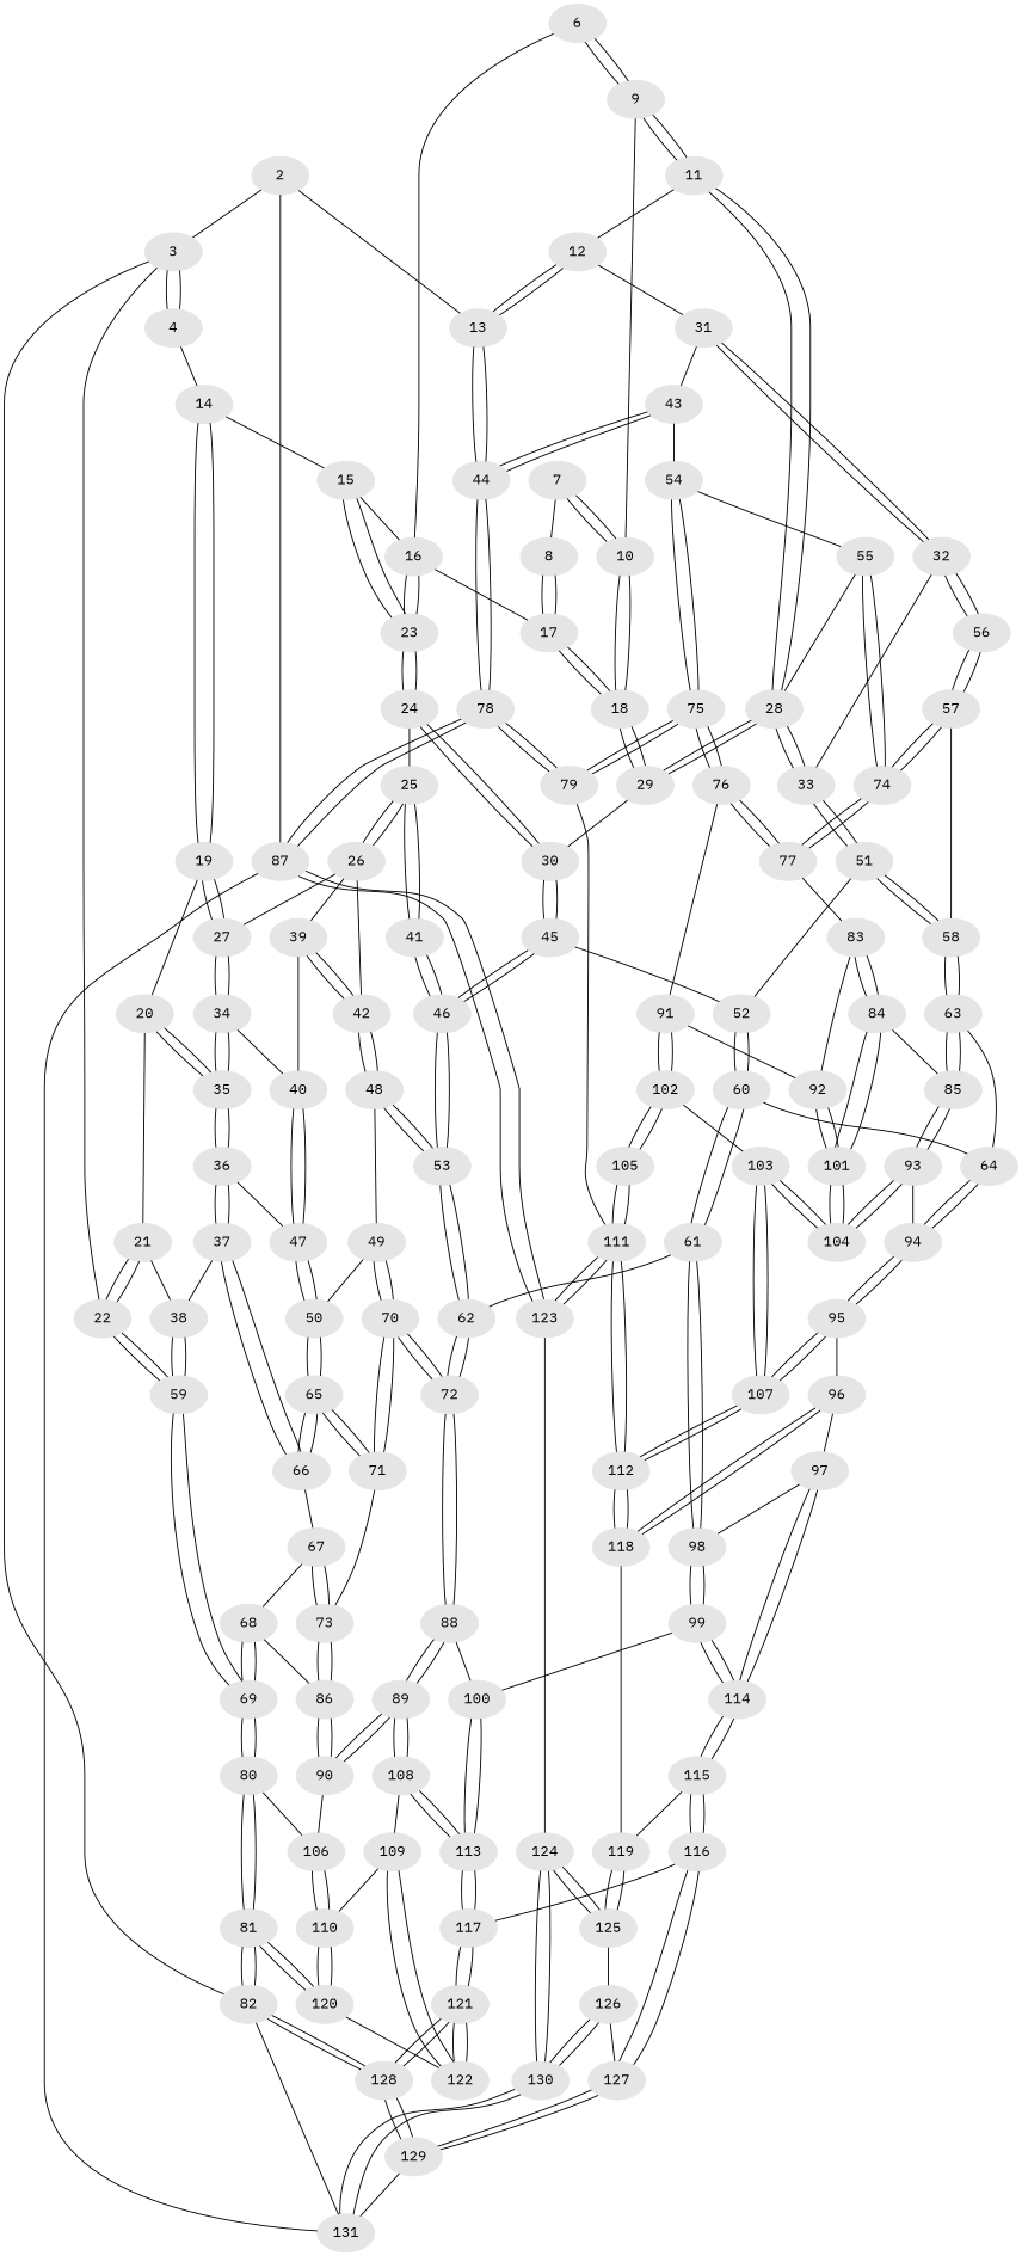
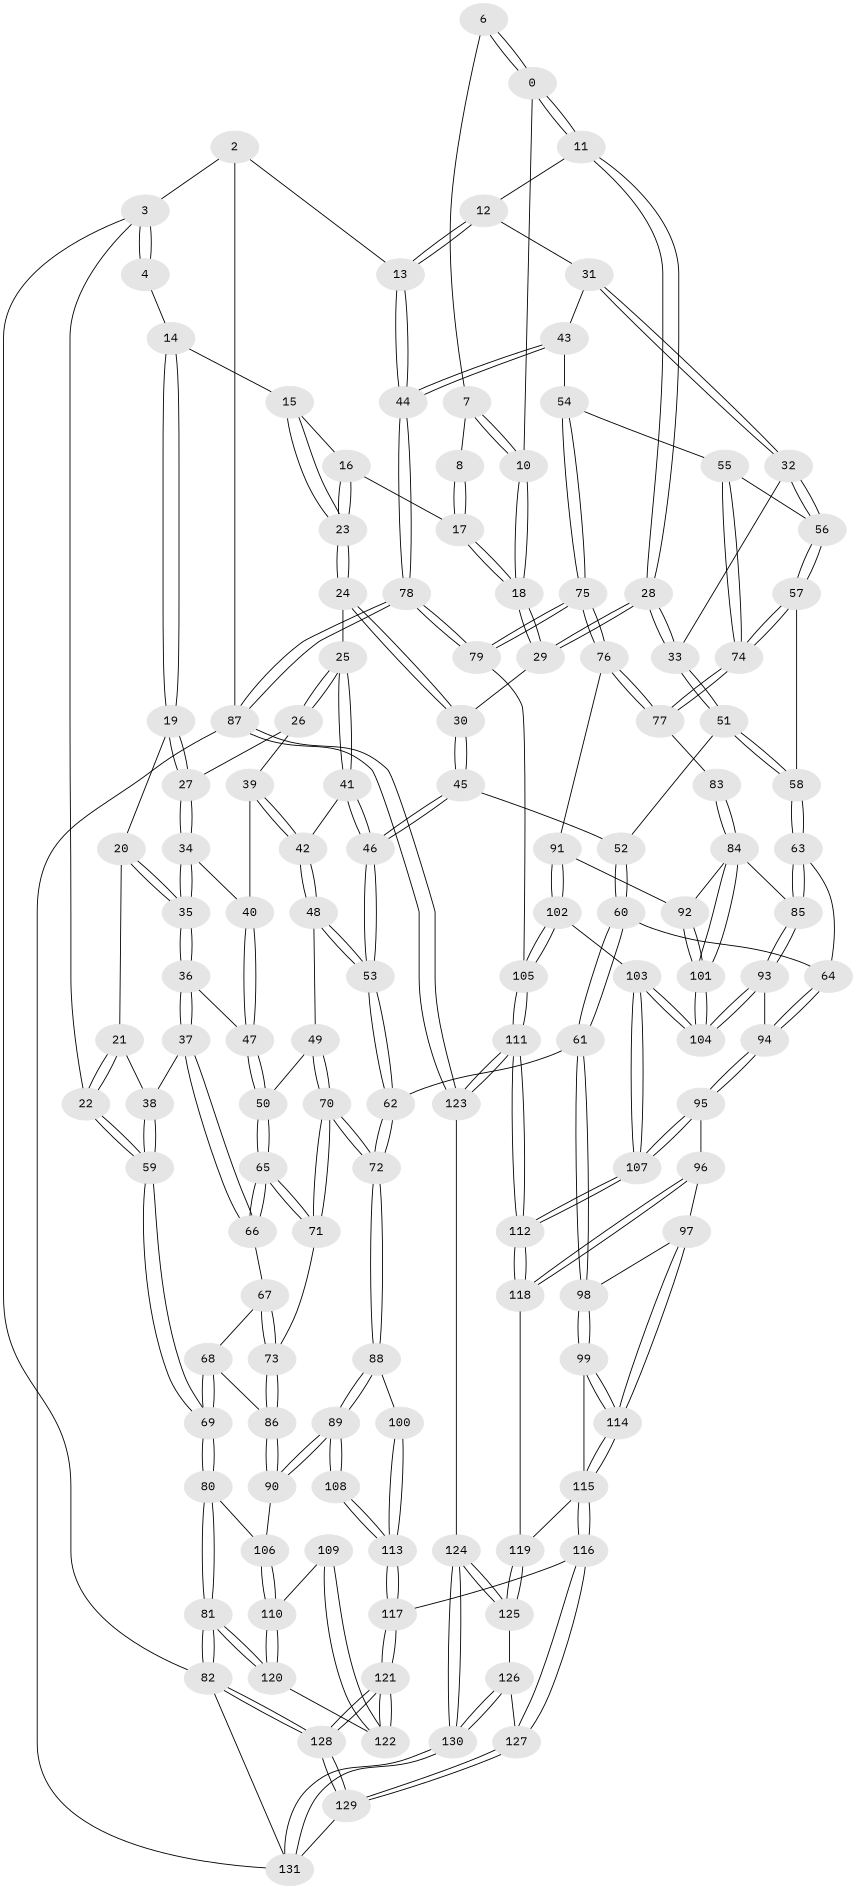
  graph {
    fontname="IBM Plex Mono"
    node [color=gray90 fontname="IBM Plex Mono" style=filled]
    edge [fontname="IBM Plex Mono"]
    2
    3
    13
    87
    6
    7
-   9
+   9 [label=0]
    4
    22
    82
    44
    131
    123
    14
    59
    128
    15
    19
    8
    17
    10
    11
    18
    12
    28
    29
    31
    33
    32
    43
    78
    16
    23
    20
    27
    24
    30
    21
    35
    34
    38
    36
    69
    25
    26
    41
    45
    39
    42
    46
    40
    51
    52
    56
    54
    57
    58
    47
    37
    66
    50
    67
    48
    53
    49
    55
    75
    79
    60
    62
    65
    70
    72
    71
    63
    61
    64
    74
    76
    77
    85
    80
    98
    94
    99
    88
    93
    95
    73
    68
    86
    90
    81
    106
    89
    100
    83
    91
    105
    92
    102
    84
    111
    120
    110
    122
    129
    101
    104
    124
    108
    113
    109
    103
    96
    107
    97
    118
    112
    114
    119
    115
    117
    121
    116
    127
    125
    126
    130
    2 -- 3
    2 -- 13
    2 -- 87
    3 -- 4
    3 -- 4
    3 -- 22
    3 -- 82
    13 -- 44
    13 -- 44
    87 -- 131
    87 -- 123
    87 -- 123
-   6 -- 16
+   6 -- 7
    6 -- 9
    6 -- 9
    7 -- 8
    7 -- 10
    7 -- 10
    9 -- 10
    9 -- 11
    9 -- 11
    4 -- 14
    22 -- 59
    22 -- 59
    82 -- 131
    82 -- 128
    82 -- 128
    44 -- 78
    44 -- 78
    123 -- 124
    14 -- 15
    14 -- 19
    14 -- 19
    59 -- 69
    59 -- 69
    128 -- 129
    128 -- 129
    15 -- 16
    15 -- 23
    15 -- 23
    19 -- 20
    19 -- 27
    19 -- 27
    8 -- 17
    8 -- 17
    17 -- 18
    17 -- 18
    10 -- 18
    10 -- 18
    11 -- 12
    11 -- 28
    11 -- 28
    18 -- 29
    18 -- 29
    12 -- 13
    12 -- 13
    12 -- 31
    28 -- 29
    28 -- 29
    28 -- 33
    28 -- 33
    29 -- 30
    31 -- 32
    31 -- 32
    31 -- 43
    33 -- 51
    33 -- 51
    32 -- 33
    32 -- 56
    32 -- 56
    43 -- 44
    43 -- 44
    43 -- 54
    78 -- 87
    78 -- 87
    78 -- 79
    78 -- 79
    16 -- 17
    16 -- 23
    16 -- 23
    23 -- 24
    23 -- 24
    20 -- 21
    20 -- 35
    20 -- 35
    27 -- 34
    27 -- 34
    24 -- 30
    24 -- 30
    24 -- 25
    30 -- 45
    30 -- 45
    21 -- 22
    21 -- 22
    21 -- 38
    35 -- 36
    35 -- 36
    34 -- 35
    34 -- 35
    34 -- 40
    38 -- 59
    38 -- 59
    36 -- 47
    36 -- 37
    36 -- 37
    69 -- 80
    69 -- 80
    25 -- 26
    25 -- 26
    25 -- 41
    25 -- 41
    26 -- 27
    26 -- 39
-   26 -- 42
+   41 -- 42
    41 -- 46
    41 -- 46
    45 -- 46
    45 -- 46
    45 -- 52
    39 -- 42
    39 -- 42
    39 -- 40
    42 -- 48
    42 -- 48
    46 -- 53
    46 -- 53
    40 -- 47
    40 -- 47
    51 -- 52
    51 -- 58
    51 -- 58
    52 -- 60
    52 -- 60
    56 -- 57
    56 -- 57
    54 -- 55
    54 -- 75
    54 -- 75
    57 -- 58
    57 -- 74
    57 -- 74
    58 -- 63
    58 -- 63
    47 -- 50
    47 -- 50
    37 -- 38
    37 -- 66
    37 -- 66
    66 -- 67
    50 -- 65
    50 -- 65
    67 -- 73
    67 -- 73
    67 -- 68
    48 -- 53
    48 -- 53
    48 -- 49
    53 -- 62
    53 -- 62
    49 -- 50
    49 -- 70
    49 -- 70
-   55 -- 28
+   55 -- 56
    55 -- 74
    55 -- 74
    75 -- 79
    75 -- 79
    75 -- 76
    75 -- 76
-   79 -- 111
+   79 -- 105
    60 -- 61
    60 -- 61
    60 -- 64
    62 -- 72
    62 -- 72
    65 -- 66
    65 -- 66
    65 -- 71
    65 -- 71
    70 -- 72
    70 -- 72
    70 -- 71
    70 -- 71
    72 -- 88
    72 -- 88
    71 -- 73
    63 -- 64
    63 -- 85
    63 -- 85
    61 -- 62
    61 -- 98
    61 -- 98
    64 -- 94
    64 -- 94
    74 -- 77
    74 -- 77
    76 -- 77
    76 -- 77
    76 -- 91
    77 -- 83
    85 -- 93
    85 -- 93
    80 -- 81
    80 -- 81
    80 -- 106
    98 -- 99
    98 -- 99
    94 -- 95
    94 -- 95
-   99 -- 100
+   99 -- 115
    99 -- 114
    99 -- 114
    88 -- 89
    88 -- 89
    88 -- 100
    93 -- 94
    93 -- 104
    93 -- 104
    95 -- 96
    95 -- 107
    95 -- 107
    73 -- 86
    73 -- 86
    68 -- 69
    68 -- 69
    68 -- 86
    86 -- 90
    86 -- 90
    90 -- 106
    81 -- 82
    81 -- 82
    81 -- 120
    81 -- 120
    106 -- 110
    106 -- 110
    89 -- 90
    89 -- 90
    89 -- 108
    89 -- 108
    100 -- 113
    100 -- 113
-   83 -- 92
+   84 -- 92
    83 -- 84
    83 -- 84
    91 -- 92
    91 -- 102
    91 -- 102
    105 -- 111
    105 -- 111
    92 -- 101
    92 -- 101
    102 -- 105
    102 -- 105
    102 -- 103
    84 -- 85
    84 -- 101
    84 -- 101
    111 -- 123
    111 -- 123
    111 -- 112
    111 -- 112
    120 -- 122
    110 -- 120
    110 -- 120
    129 -- 131
    101 -- 104
    101 -- 104
    124 -- 125
    124 -- 125
    124 -- 130
    124 -- 130
    108 -- 113
    108 -- 113
-   108 -- 109
    113 -- 117
    113 -- 117
    109 -- 110
    109 -- 122
    109 -- 122
    103 -- 104
    103 -- 104
    103 -- 107
    103 -- 107
    96 -- 97
    96 -- 118
    96 -- 118
    107 -- 112
    107 -- 112
    97 -- 98
    97 -- 114
    97 -- 114
    118 -- 119
    112 -- 118
    112 -- 118
    114 -- 115
    114 -- 115
    119 -- 125
    119 -- 125
    115 -- 119
    115 -- 116
    115 -- 116
    117 -- 121
    117 -- 121
    121 -- 128
    121 -- 128
    121 -- 122
    121 -- 122
    116 -- 117
    116 -- 127
    116 -- 127
    127 -- 129
    127 -- 129
    125 -- 126
    126 -- 127
    126 -- 130
    126 -- 130
    130 -- 131
    130 -- 131
  }
